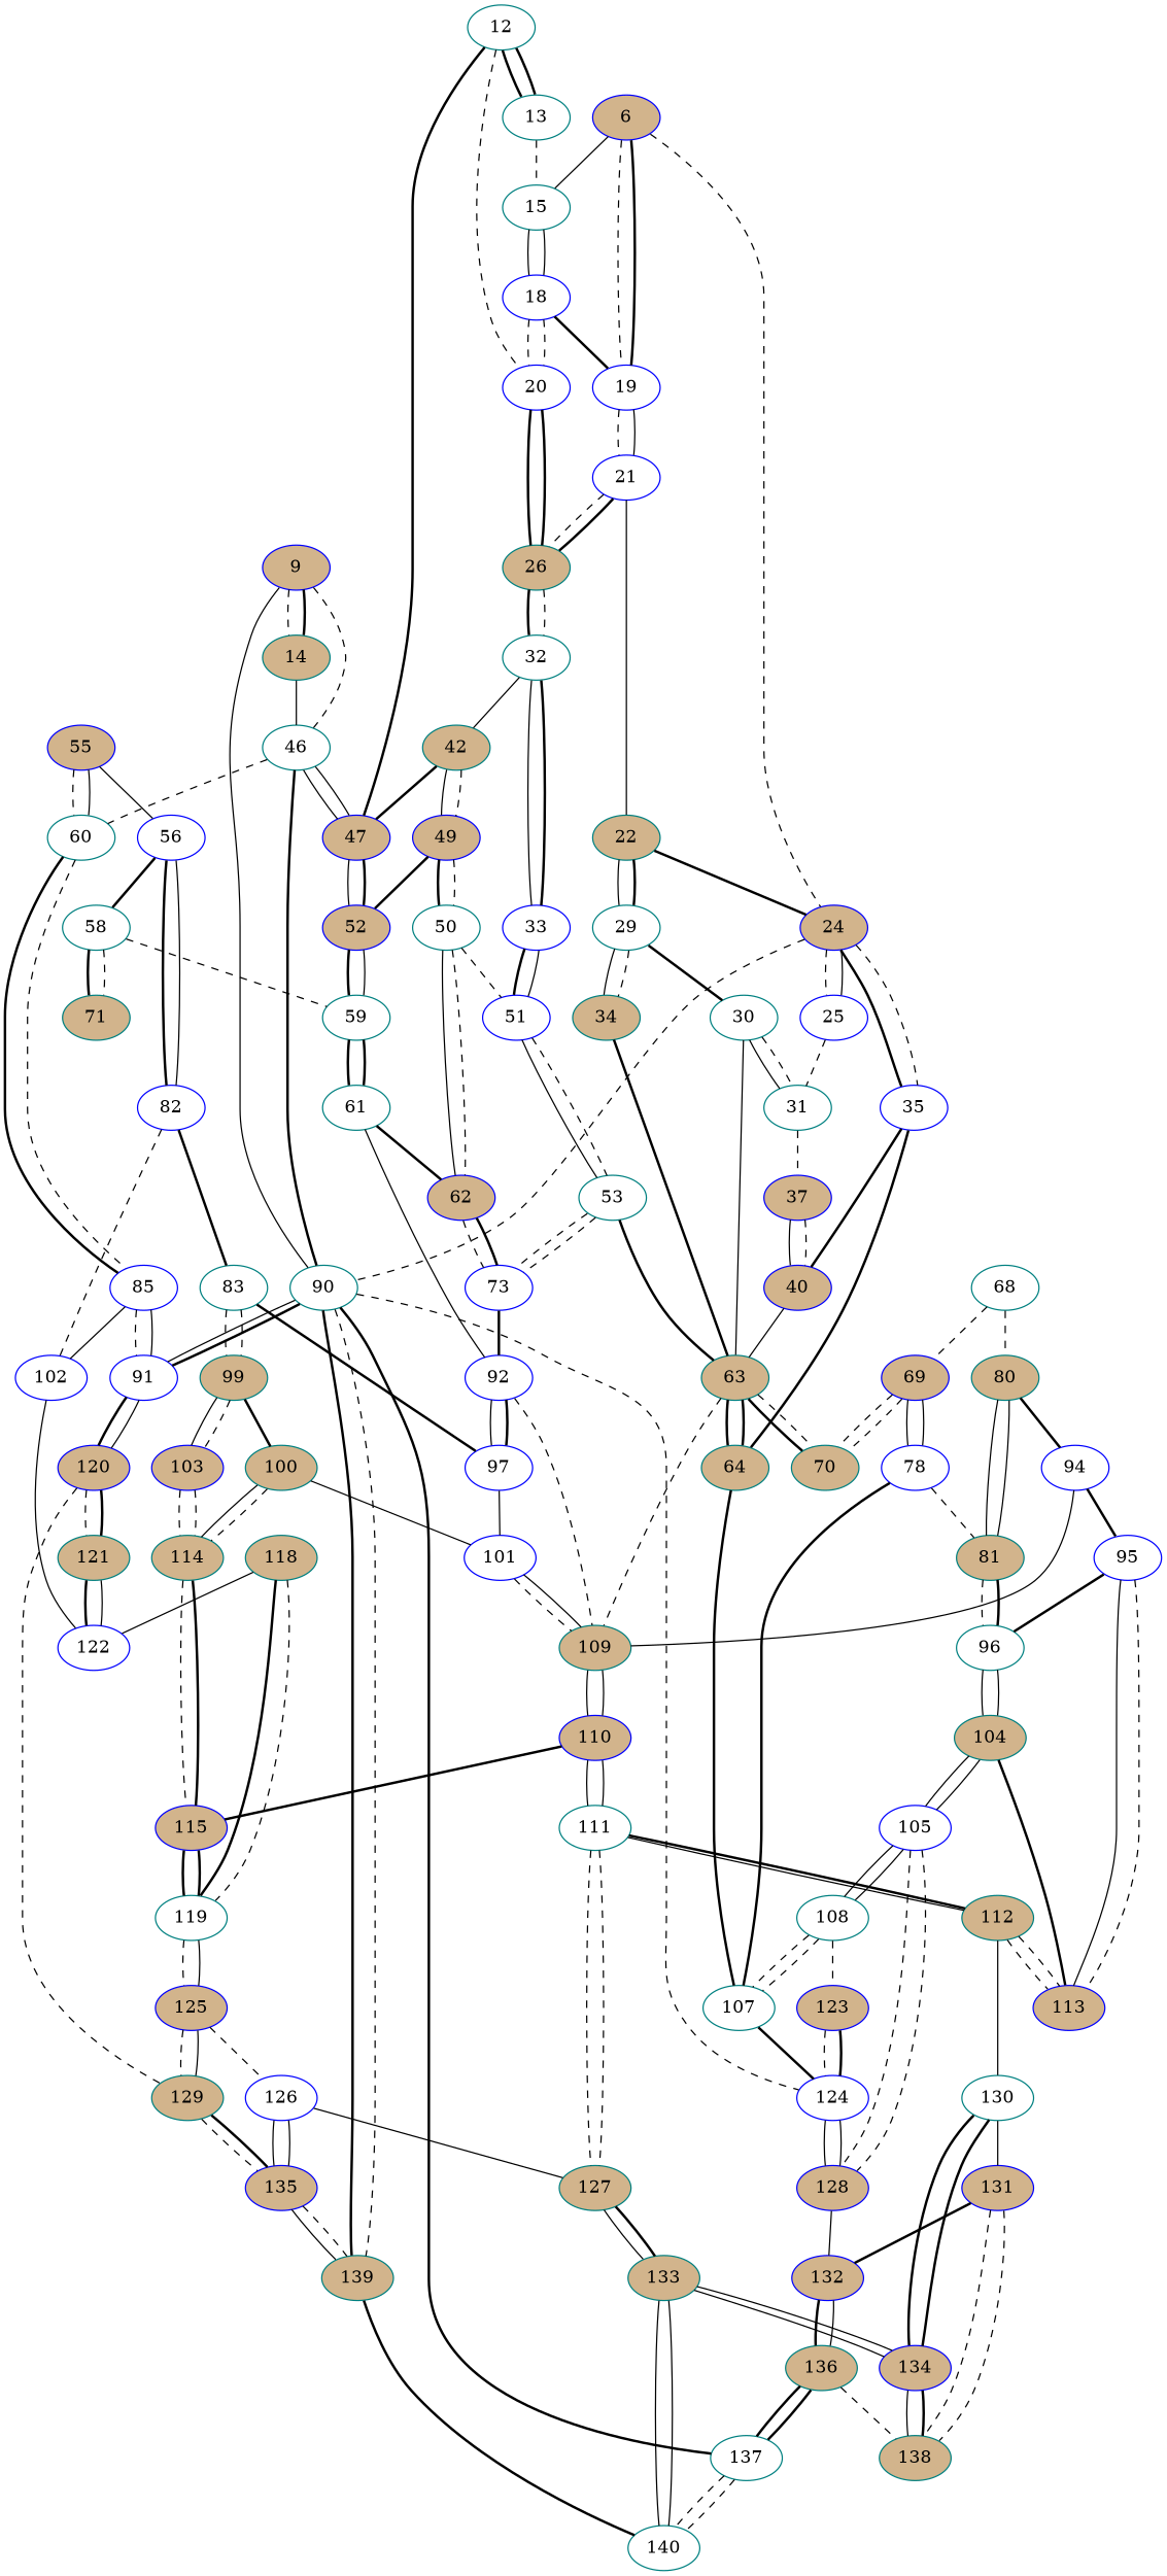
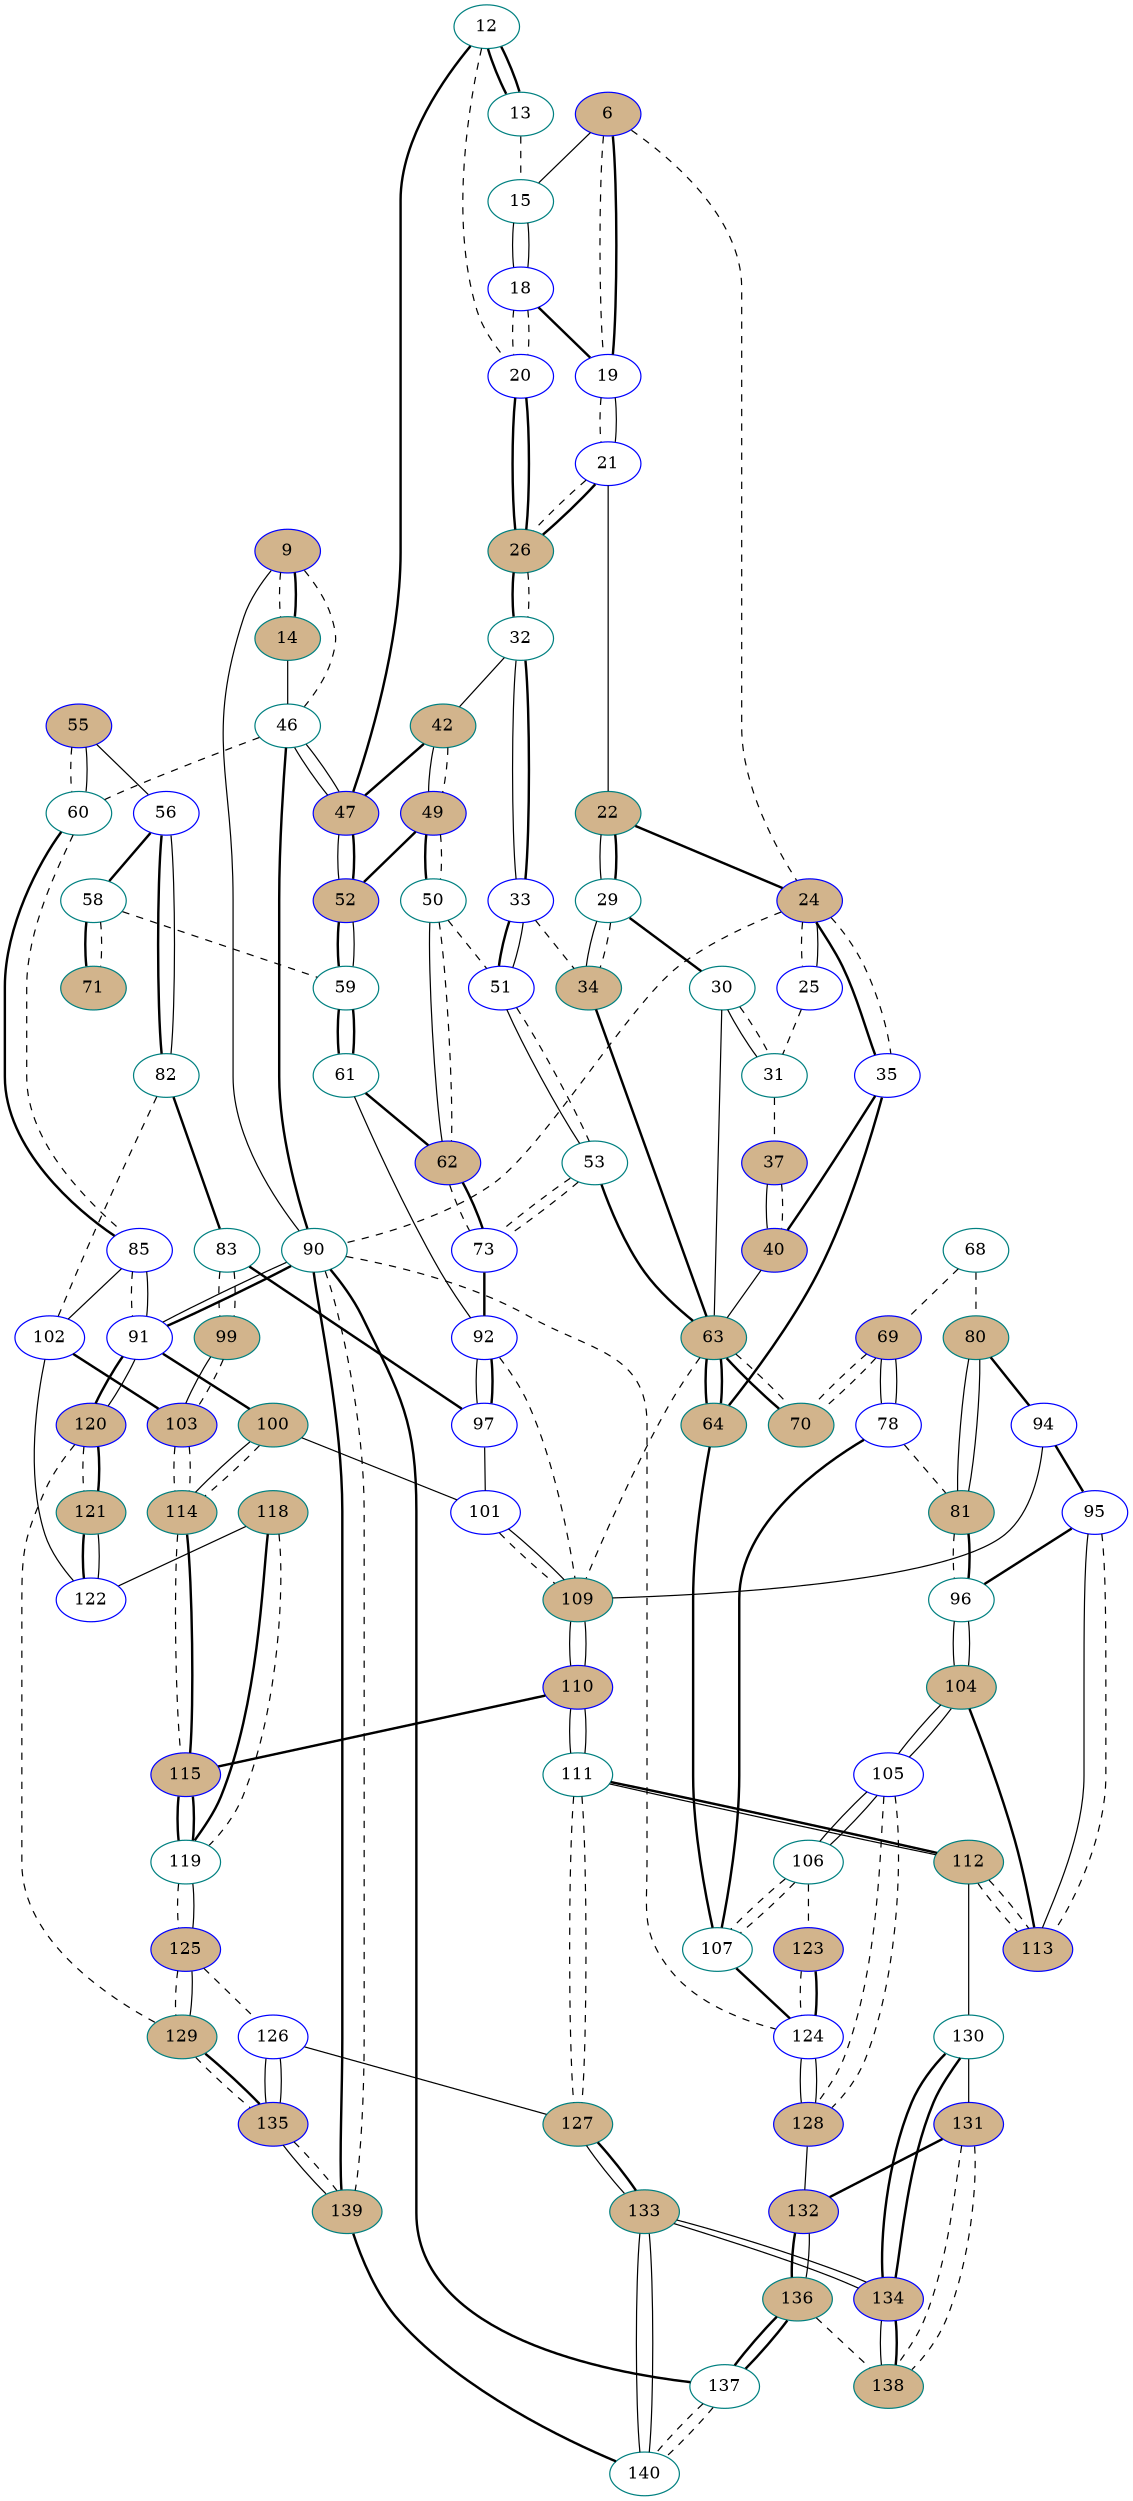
  graph {
    node [color=teal fillcolor=white style=filled]
    edge [style=dashed]
    6 [color=blue fillcolor=tan]
    15 [super="+8"]
    19 [color=blue]
    24 [color=blue fillcolor=tan super="+4+23"]
    18 [color=blue]
    21 [color=blue]
    90 [super="+3+89"]
    25 [color=blue]
    35 [color=blue]
    9 [color=blue fillcolor=tan super="+1+2"]
    14 [fillcolor=tan]
    46 [super="+28+17"]
    47 [color=blue fillcolor=tan super="+41+11"]
    60 [super="+44+48"]
    91 [color=blue]
    124 [color=blue super="+88"]
    137
    139 [fillcolor=tan]
    12
    13
    20 [color=blue]
    26 [fillcolor=tan]
    52 [color=blue fillcolor=tan]
    22 [fillcolor=tan]
    32
    29
    30
    34 [fillcolor=tan]
    31
    40 [color=blue fillcolor=tan super="+36"]
    64 [fillcolor=tan]
    37 [color=blue fillcolor=tan]
    33 [color=blue]
    42 [fillcolor=tan]
    63 [fillcolor=tan super="+39+43+54"]
    70 [fillcolor=tan]
    109 [fillcolor=tan super="+98+65"]
    51 [color=blue]
    49 [color=blue fillcolor=tan]
    53
    107 [super="+87"]
    50
    85 [color=blue]
    59
    62 [color=blue fillcolor=tan]
    73 [color=blue]
    61
    92 [color=blue super="+75+74"]
    55 [color=blue fillcolor=tan]
    56 [color=blue]
    58 [super="+57"]
-   82 [color=blue]
+   82
    71 [fillcolor=tan]
    83
    102 [color=blue super="+86"]
    97 [color=blue super="+84"]
    110 [color=blue fillcolor=tan]
    68
    69 [color=blue fillcolor=tan]
    80 [fillcolor=tan super="+67"]
    78 [color=blue]
    81 [fillcolor=tan]
    94 [color=blue super="+66"]
    96
    95 [color=blue]
    104 [fillcolor=tan]
    99 [fillcolor=tan]
    103 [color=blue fillcolor=tan]
    122 [color=blue super="+117+116"]
    101 [color=blue]
    100 [fillcolor=tan]
    120 [color=blue fillcolor=tan]
    128 [color=blue fillcolor=tan]
    140
    121 [fillcolor=tan]
    129 [fillcolor=tan]
    113 [color=blue fillcolor=tan]
    105 [color=blue]
    114 [fillcolor=tan]
    115 [color=blue fillcolor=tan]
-   106 [label=108]
+   106
    123 [color=blue fillcolor=tan]
    132 [color=blue fillcolor=tan]
    111
    112 [fillcolor=tan]
    127 [fillcolor=tan]
    119
    130
    133 [fillcolor=tan]
    131 [color=blue fillcolor=tan]
    134 [color=blue fillcolor=tan]
    125 [color=blue fillcolor=tan]
    118 [fillcolor=tan]
    126 [color=blue]
    135 [color=blue fillcolor=tan]
    136 [fillcolor=tan]
    138 [fillcolor=tan]
    6 -- 15 [style=solid]
    6 -- 19
    6 -- 19 [style=bold]
    6 -- 24
    15 -- 18 [style=solid]
    15 -- 18 [style=solid]
    19 -- 21
    19 -- 21 [style=solid]
    24 -- 90 [weight=2]
    24 -- 25 [weight=2]
    24 -- 25 [style=solid]
    24 -- 35 [style=bold]
    24 -- 35
    18 -- 19 [style=bold]
    18 -- 20
    18 -- 20
    21 -- 26
    21 -- 26 [style=bold]
    21 -- 22 [style=solid]
    90 -- 91 [style=solid]
    90 -- 91 [style=bold]
    90 -- 124
    90 -- 137 [style=bold]
    90 -- 139 [style=bold]
    90 -- 139
    25 -- 31
    35 -- 40 [style=bold]
    35 -- 64 [style=bold]
    9 -- 90 [style=solid]
    9 -- 14 [weight=2]
    9 -- 14 [style=bold]
    9 -- 46
    14 -- 46 [style=solid]
    46 -- 90 [style=bold]
    46 -- 47 [style=solid weight=2]
    46 -- 47 [style=solid]
    46 -- 60 [weight=3]
    47 -- 52 [style=solid]
    47 -- 52 [style=bold]
    60 -- 85 [style=bold]
    60 -- 85
    91 -- 120 [style=bold]
    91 -- 120 [style=solid]
    124 -- 128 [style=solid]
    124 -- 128 [style=solid]
    137 -- 140
    137 -- 140
    139 -- 140 [style=bold]
    12 -- 47 [style=bold]
    12 -- 13 [style=bold]
    12 -- 13 [style=bold]
    12 -- 20
    13 -- 15 [weight=2]
    20 -- 26 [style=bold]
    20 -- 26 [style=bold]
    26 -- 32 [style=bold]
    26 -- 32
    52 -- 59 [style=bold]
    52 -- 59 [style=solid]
    22 -- 24 [style=bold]
    22 -- 29 [style=solid]
    22 -- 29 [style=bold]
    32 -- 33 [style=solid]
    32 -- 33 [style=bold]
    32 -- 42 [style=solid]
    29 -- 30 [style=bold]
    29 -- 34 [style=solid]
    29 -- 34
    30 -- 31 [style=solid]
    30 -- 31
    30 -- 63 [style=solid]
    34 -- 63 [style=bold]
    31 -- 37
    40 -- 63 [style=solid]
    64 -- 107 [style=bold]
    37 -- 40 [style=solid weight=2]
    37 -- 40
+   33 -- 34
    33 -- 51 [style=bold]
    33 -- 51 [style=solid]
    42 -- 47 [style=bold]
    42 -- 49 [style=solid]
    42 -- 49
    63 -- 64 [style=bold]
    63 -- 64 [style=bold]
    63 -- 70 [style=bold]
    63 -- 70
    63 -- 109
    109 -- 110 [style=solid]
    109 -- 110 [style=solid]
    51 -- 53 [style=solid]
    51 -- 53
    49 -- 52 [style=bold]
    49 -- 50 [style=bold]
    49 -- 50
    53 -- 63 [style=bold]
    53 -- 73
    53 -- 73
    107 -- 124 [style=bold]
    50 -- 51
    50 -- 62 [style=solid]
    50 -- 62
    85 -- 91
    85 -- 91 [style=solid]
    85 -- 102 [style=solid]
    59 -- 61 [style=bold]
    59 -- 61 [style=bold]
    62 -- 73
    62 -- 73 [style=bold]
    73 -- 92 [style=bold]
    61 -- 62 [style=bold]
    61 -- 92 [style=solid]
    92 -- 109
    92 -- 97 [style=solid weight=2]
    92 -- 97 [style=bold]
    55 -- 60 [weight=2]
    55 -- 60 [style=solid]
    55 -- 56 [style=solid]
    56 -- 58 [style=bold]
    56 -- 82 [style=bold]
    56 -- 82 [style=solid]
    58 -- 59
    58 -- 71 [style=bold weight=2]
    58 -- 71
    82 -- 83 [style=bold]
    82 -- 102
    83 -- 97 [style=bold]
    83 -- 99
    83 -- 99
+   102 -- 103 [style=bold]
    102 -- 122 [style=solid]
    97 -- 101 [style=solid]
    110 -- 115 [style=bold]
    110 -- 111 [style=solid]
    110 -- 111 [style=solid]
    68 -- 69
    68 -- 80 [weight=2]
    69 -- 70
    69 -- 70
    69 -- 78 [style=solid]
    69 -- 78 [style=solid]
    80 -- 81 [style=solid]
    80 -- 81 [style=solid]
    80 -- 94 [style=bold]
    78 -- 107 [style=bold]
    78 -- 81
    81 -- 96
    81 -- 96 [style=bold]
    94 -- 109 [style=solid weight=2]
    94 -- 95 [style=bold]
    96 -- 104 [style=solid]
    96 -- 104 [style=solid]
    95 -- 96 [style=bold]
    95 -- 113 [style=solid]
    95 -- 113
    104 -- 113 [style=bold]
    104 -- 105 [style=solid]
    104 -- 105 [style=solid]
    99 -- 103 [style=solid]
    99 -- 103
-   99 -- 100 [style=bold]
+   91 -- 100 [style=bold]
    103 -- 114
    103 -- 114
    101 -- 109
    101 -- 109 [style=solid]
    100 -- 101 [style=solid]
    100 -- 114 [style=solid]
    100 -- 114
    120 -- 121
    120 -- 121 [style=bold]
    120 -- 129
    128 -- 132 [style=solid]
    121 -- 122 [style=bold weight=2]
    121 -- 122 [style=solid]
    129 -- 135
    129 -- 135 [style=bold]
    105 -- 128
    105 -- 128
    105 -- 106 [style=solid]
    105 -- 106 [style=solid]
    114 -- 115
    114 -- 115 [style=bold]
    115 -- 119 [style=bold]
    115 -- 119 [style=bold]
    106 -- 107
    106 -- 107
    106 -- 123
    123 -- 124
    123 -- 124 [style=bold]
    132 -- 136 [style=bold]
    132 -- 136 [style=solid]
    111 -- 112 [style=solid]
    111 -- 112 [style=bold]
    111 -- 127
    111 -- 127
    112 -- 113
    112 -- 113
    112 -- 130 [style=solid]
    127 -- 133 [style=solid]
    127 -- 133 [style=bold]
    119 -- 125
    119 -- 125 [style=solid]
    130 -- 131 [style=solid]
    130 -- 134 [style=bold]
    130 -- 134 [style=bold]
    133 -- 140 [style=solid]
    133 -- 140 [style=solid]
    133 -- 134 [style=solid]
    133 -- 134 [style=solid]
    131 -- 132 [style=bold]
    131 -- 138
    131 -- 138
    134 -- 138 [style=solid]
    134 -- 138 [style=bold]
    125 -- 129
    125 -- 129 [style=solid]
    125 -- 126
    118 -- 122 [style=solid weight=2]
    118 -- 119 [style=bold]
    118 -- 119
    126 -- 127 [style=solid]
    126 -- 135 [style=solid]
    126 -- 135 [style=solid]
    135 -- 139 [style=solid]
    135 -- 139
    136 -- 137 [style=bold]
    136 -- 137 [style=bold]
    136 -- 138
  }
